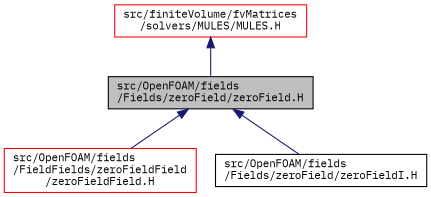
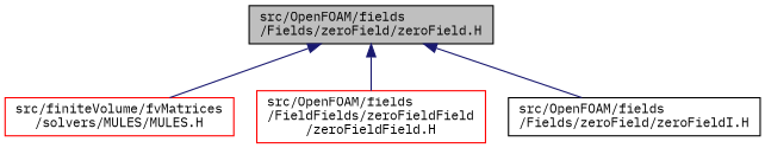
  digraph {
    fontname="IBM Plex Mono"
    node [color=black fontname="IBM Plex Mono" fontsize=10 shape=record]
    edge [color=midnightblue dir=back fontname="IBM Plex Mono" fontsize=10 labelfontname=FreeSans labelfontsize=10 style=solid]
    n1 [fillcolor=grey75 fontcolor=black height=0.2 label="src/OpenFOAM/fields\l/Fields/zeroField/zeroField.H" style=filled width=0.4]
    n2 [color=red height=0.2 label="src/finiteVolume/fvMatrices\l/solvers/MULES/MULES.H" width=0.4]
    n3 [color=red height=0.2 label="src/OpenFOAM/fields\l/FieldFields/zeroFieldField\l/zeroFieldField.H" width=0.4]
    n4 [height=0.2 label="src/OpenFOAM/fields\l/Fields/zeroField/zeroFieldI.H" width=0.4]
-   n2 -> n1
+   n1 -> n2
    n1 -> n3
    n1 -> n4
  }
